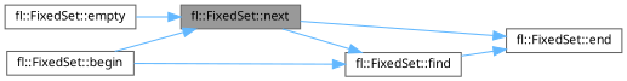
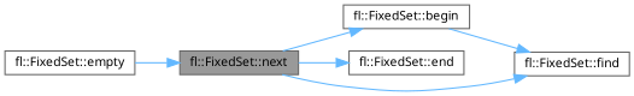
  digraph {
    fontname="Noto Sans"
    rankdir=LR
    node [color=grey40 fillcolor=white fontname="Noto Sans" fontsize=10 shape=box style=filled]
    edge [color=steelblue1 fontname="Noto Sans" fontsize=10 labelfontname=Helvetica labelfontsize=10 style=solid]
    n1 [color=gray40 fillcolor=grey60 fontcolor=black height=0.2 label="fl::FixedSet::next" width=0.4]
    n2 [height=0.2 label="fl::FixedSet::begin" width=0.4]
    n3 [height=0.2 label="fl::FixedSet::end" width=0.4]
    n4 [height=0.2 label="fl::FixedSet::find" width=0.4]
    n5 [height=0.2 label="fl::FixedSet::empty" width=0.4]
-   n2 -> n1
+   n1 -> n2
    n1 -> n3
    n1 -> n4
    n2 -> n4
-   n4 -> n3
    n5 -> n1
  }
